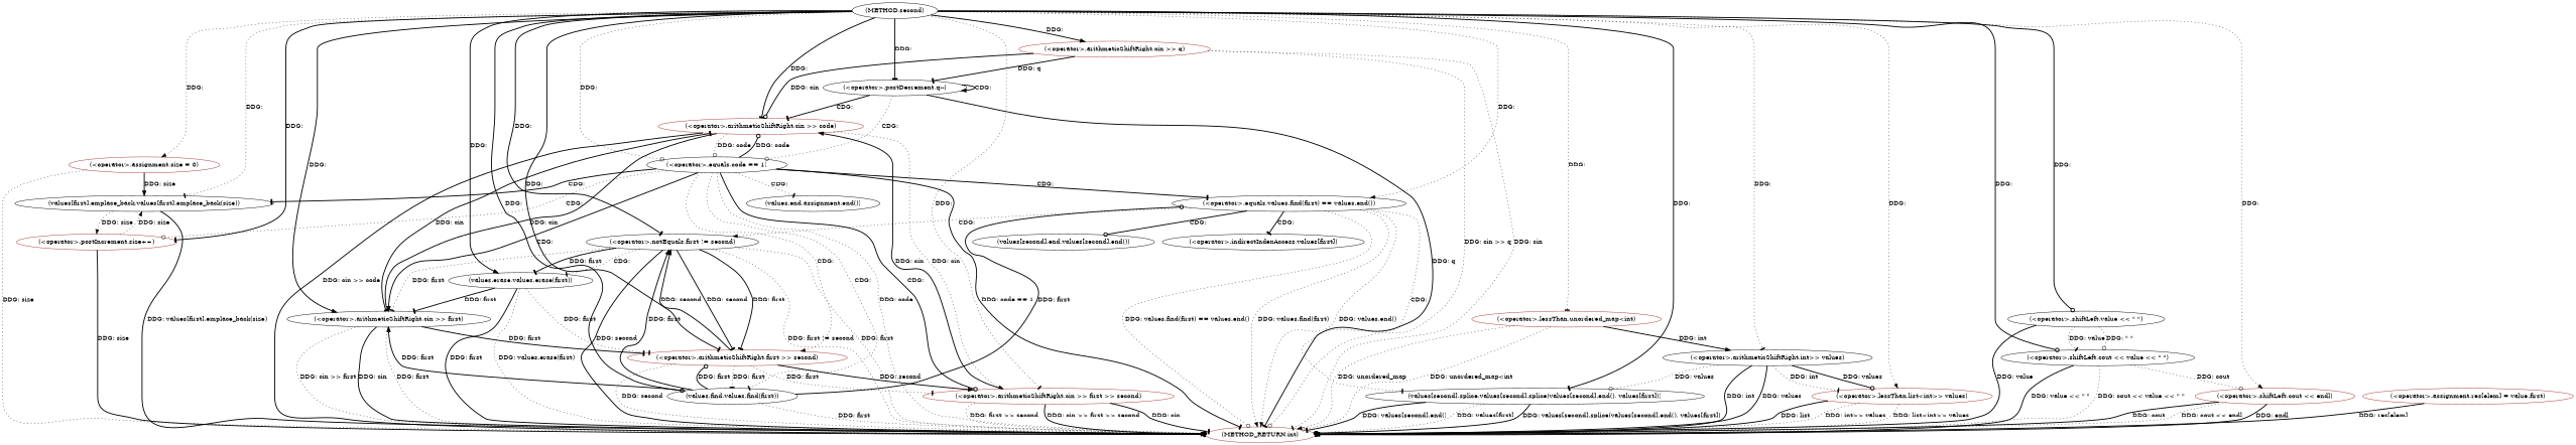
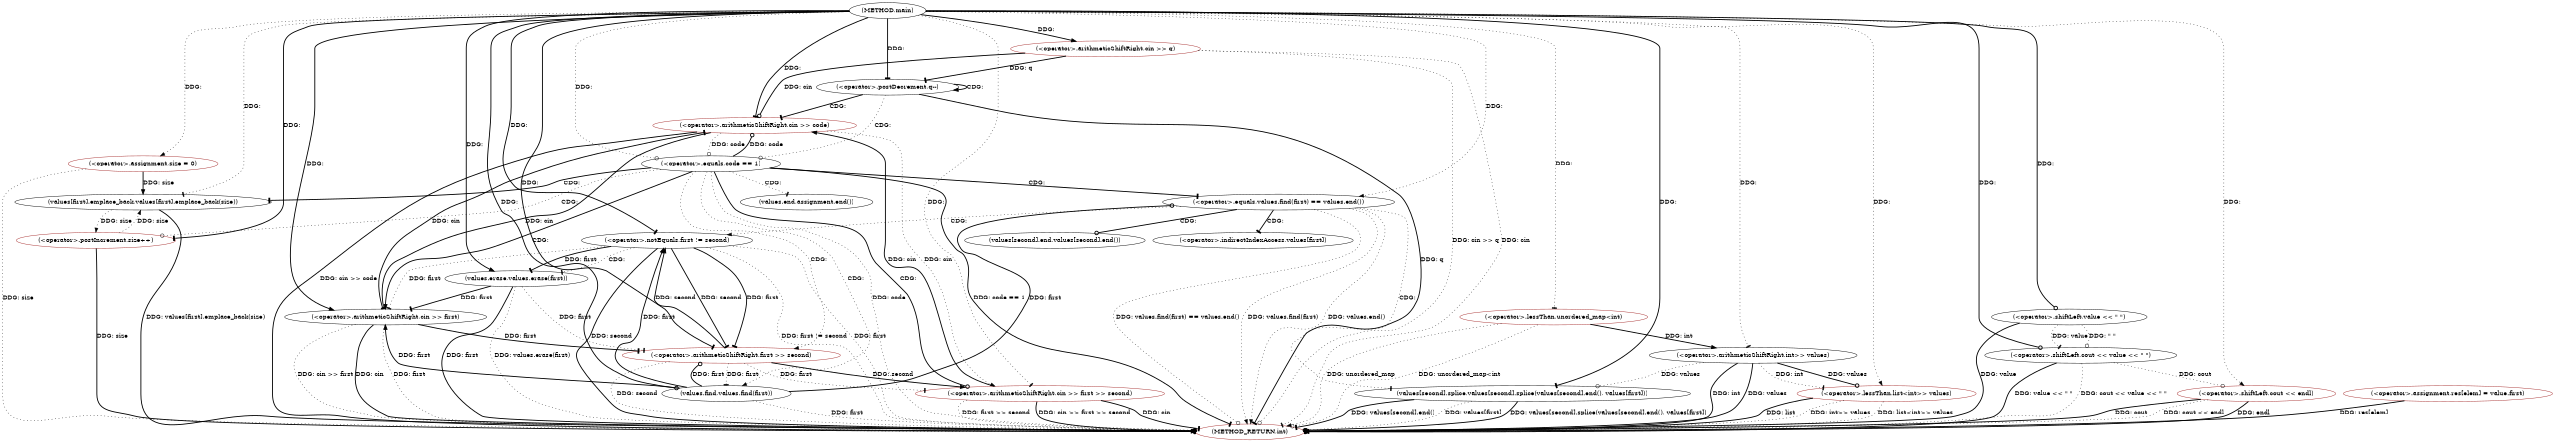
  digraph {
    node [color=black]
    edge [arrowhead=tee style=bold]
-   n1 [label="(METHOD,second)"]
+   n1 [label="(METHOD,main)"]
    n2 [color=brown label="(<operator>.arithmeticShiftRight,cin >> q)"]
    n3 [color=brown label="(<operator>.assignment,size = 0)"]
    n4 [label="(<operator>.shiftLeft,cout << value << \" \")"]
    n5 [color=brown label="(<operator>.shiftLeft,cout << endl)"]
    n6 [color=brown label="(<operator>.lessThan,unordered_map<int)"]
    n7 [color=brown label="(<operator>.lessThan,list<int>> values)"]
    n8 [label="(<operator>.postDecrement,q--)"]
    n9 [color=brown label="(<operator>.arithmeticShiftRight,cin >> code)"]
    n10 [color=brown label="(<operator>.arithmeticShiftRight,cin >> first >> second)"]
    n11 [label="(values[second].splice,values[second].splice(values[second].end(), values[first]))"]
    n12 [label="(<operator>.shiftLeft,value << \" \")"]
    n13 [label="(<operator>.arithmeticShiftRight,int>> values)"]
    n14 [label="(<operator>.equals,code == 1)"]
    n15 [label="(<operator>.equals,values.find(first) == values.end())"]
    n16 [label="(<operator>.notEquals,first != second)"]
    n17 [label="(values.erase,values.erase(first))"]
    n18 [label="(<operator>.arithmeticShiftRight,cin >> first)"]
    n19 [label="(values[first].emplace_back,values[first].emplace_back(size))"]
    n20 [color=brown label="(<operator>.postIncrement,size++)"]
    n21 [color=brown label="(<operator>.arithmeticShiftRight,first >> second)"]
    n22 [label="(values.find,values.find(first))"]
    n23 [color=brown label="(METHOD_RETURN,int)"]
    n24 [label="(values.end,assignment.end())"]
    n25 [label="(values[second].end,values[second].end())"]
    n26 [label="(<operator>.indirectIndexAccess,values[first])"]
    n27 [color=brown label="(<operator>.assignment,res[elem] = value.first)"]
    n1 -> n2 [arrowhead=normal label="DDG: "]
    n1 -> n3 [arrowhead=normal label="DDG: " style=dotted]
    n1 -> n4 [arrowhead=odot label="DDG: "]
    n1 -> n5 [arrowhead=normal label="DDG: " style=dotted]
    n1 -> n6 [label="DDG: " style=dotted]
    n1 -> n7 [arrowhead=normal label="DDG: " style=dotted]
    n1 -> n8 [label="DDG: "]
    n1 -> n9 [label="DDG: "]
    n1 -> n10 [label="DDG: " style=dotted]
    n1 -> n11 [label="DDG: "]
    n1 -> n12 [arrowhead=odot label="DDG: "]
    n1 -> n13 [label="DDG: " style=dotted]
    n1 -> n14 [arrowhead=odot label="DDG: " style=dotted]
    n1 -> n15 [arrowhead=normal label="DDG: " style=dotted]
    n1 -> n16 [label="DDG: "]
    n1 -> n17 [arrowhead=normal label="DDG: "]
    n1 -> n18 [arrowhead=normal label="DDG: "]
    n1 -> n19 [label="DDG: " style=dotted]
    n1 -> n20 [label="DDG: "]
    n1 -> n21 [label="DDG: "]
    n1 -> n22 [arrowhead=odot label="DDG: "]
    n2 -> n8 [label="DDG: q"]
    n2 -> n9 [arrowhead=odot label="DDG: cin"]
    n2 -> n23 [label="DDG: cin" style=dotted]
    n2 -> n23 [arrowhead=odot label="DDG: cin >> q" style=dotted]
    n3 -> n19 [arrowhead=normal label="DDG: size"]
    n3 -> n23 [arrowhead=normal label="DDG: size" style=dotted]
    n4 -> n5 [arrowhead=odot label="DDG: cout" style=dotted]
    n4 -> n23 [arrowhead=normal label="DDG: value << \" \""]
    n4 -> n23 [arrowhead=odot label="DDG: cout << value << \" \"" style=dotted]
    n5 -> n23 [label="DDG: cout"]
    n5 -> n23 [arrowhead=odot label="DDG: cout << endl" style=dotted]
    n5 -> n23 [label="DDG: endl"]
    n6 -> n13 [arrowhead=normal label="DDG: int"]
    n6 -> n23 [arrowhead=odot label="DDG: unordered_map<int" style=dotted]
    n6 -> n23 [arrowhead=normal label="DDG: unordered_map" style=dotted]
    n7 -> n23 [label="DDG: int>> values" style=dotted]
    n7 -> n23 [label="DDG: list<int>> values" style=dotted]
    n7 -> n23 [arrowhead=normal label="DDG: list"]
    n8 -> n8 [arrowhead=normal label="CDG: "]
    n8 -> n9 [label="CDG: "]
    n8 -> n14 [arrowhead=odot label="CDG: " style=dotted]
    n8 -> n23 [label="DDG: q"]
    n9 -> n10 [arrowhead=normal label="DDG: cin" style=dotted]
    n9 -> n14 [arrowhead=odot label="DDG: code" style=dotted]
    n9 -> n18 [label="DDG: cin"]
    n9 -> n23 [label="DDG: cin >> code"]
    n10 -> n9 [arrowhead=normal label="DDG: cin"]
    n10 -> n23 [label="DDG: cin"]
    n10 -> n23 [label="DDG: first >> second" style=dotted]
    n10 -> n23 [arrowhead=odot label="DDG: cin >> first >> second"]
    n11 -> n23 [label="DDG: values[second].end()"]
    n11 -> n23 [arrowhead=normal label="DDG: values[first]" style=dotted]
    n11 -> n23 [arrowhead=odot label="DDG: values[second].splice(values[second].end(), values[first])"]
    n12 -> n4 [label="DDG: value" style=dotted]
    n12 -> n4 [arrowhead=odot label="DDG: \" \"" style=dotted]
    n12 -> n23 [arrowhead=normal label="DDG: value"]
    n13 -> n7 [arrowhead=odot label="DDG: values"]
    n13 -> n7 [label="DDG: int" style=dotted]
    n13 -> n11 [arrowhead=odot label="DDG: values" style=dotted]
    n13 -> n23 [arrowhead=odot label="DDG: int"]
    n13 -> n23 [arrowhead=odot label="DDG: values"]
    n14 -> n9 [arrowhead=odot label="DDG: code"]
    n14 -> n10 [arrowhead=odot label="CDG: "]
    n14 -> n15 [label="CDG: "]
    n14 -> n18 [arrowhead=normal label="CDG: "]
    n14 -> n19 [label="CDG: "]
    n14 -> n20 [arrowhead=odot label="CDG: " style=dotted]
    n14 -> n21 [arrowhead=normal label="CDG: " style=dotted]
-   n14 -> n22 [label="CDG: " style=dotted]
+   n14 -> n22 [arrowhead=normal label="CDG: " style=dotted]
    n14 -> n23 [arrowhead=odot label="DDG: code" style=dotted]
    n14 -> n23 [label="DDG: code == 1"]
    n14 -> n24 [label="CDG: " style=dotted]
    n15 -> n11 [label="CDG: " style=dotted]
    n15 -> n16 [arrowhead=normal label="CDG: " style=dotted]
    n15 -> n23 [arrowhead=normal label="DDG: values.find(first)" style=dotted]
    n15 -> n23 [arrowhead=normal label="DDG: values.end()" style=dotted]
    n15 -> n23 [arrowhead=odot label="DDG: values.find(first) == values.end()" style=dotted]
    n15 -> n25 [arrowhead=odot label="CDG: "]
    n15 -> n26 [label="CDG: "]
    n16 -> n17 [label="DDG: first"]
    n16 -> n17 [label="CDG: " style=dotted]
    n16 -> n18 [label="DDG: first" style=dotted]
    n16 -> n21 [label="DDG: first"]
    n16 -> n21 [label="DDG: second"]
    n16 -> n23 [arrowhead=odot label="DDG: first" style=dotted]
    n16 -> n23 [arrowhead=normal label="DDG: second"]
    n16 -> n23 [arrowhead=odot label="DDG: first != second" style=dotted]
    n17 -> n18 [label="DDG: first"]
    n17 -> n21 [label="DDG: first" style=dotted]
    n17 -> n23 [arrowhead=odot label="DDG: first"]
    n17 -> n23 [arrowhead=normal label="DDG: values.erase(first)" style=dotted]
    n18 -> n9 [label="DDG: cin"]
    n18 -> n21 [label="DDG: first"]
    n18 -> n23 [label="DDG: cin"]
    n18 -> n23 [label="DDG: first" style=dotted]
    n18 -> n23 [label="DDG: cin >> first" style=dotted]
    n19 -> n20 [arrowhead=normal label="DDG: size" style=dotted]
    n19 -> n23 [arrowhead=odot label="DDG: values[first].emplace_back(size)"]
    n20 -> n19 [arrowhead=normal label="DDG: size" style=dotted]
    n20 -> n23 [arrowhead=normal label="DDG: size"]
    n21 -> n10 [label="DDG: first" style=dotted]
    n21 -> n10 [arrowhead=normal label="DDG: second"]
    n21 -> n16 [arrowhead=normal label="DDG: second"]
    n21 -> n22 [label="DDG: first" style=dotted]
    n21 -> n23 [label="DDG: second" style=dotted]
    n22 -> n15 [arrowhead=odot label="DDG: first"]
    n22 -> n16 [arrowhead=normal label="DDG: first"]
    n22 -> n18 [arrowhead=normal label="DDG: first"]
    n22 -> n21 [arrowhead=odot label="DDG: first"]
    n22 -> n23 [arrowhead=odot label="DDG: first" style=dotted]
    n27 -> n23 [arrowhead=normal label="DDG: res[elem]"]
  }
